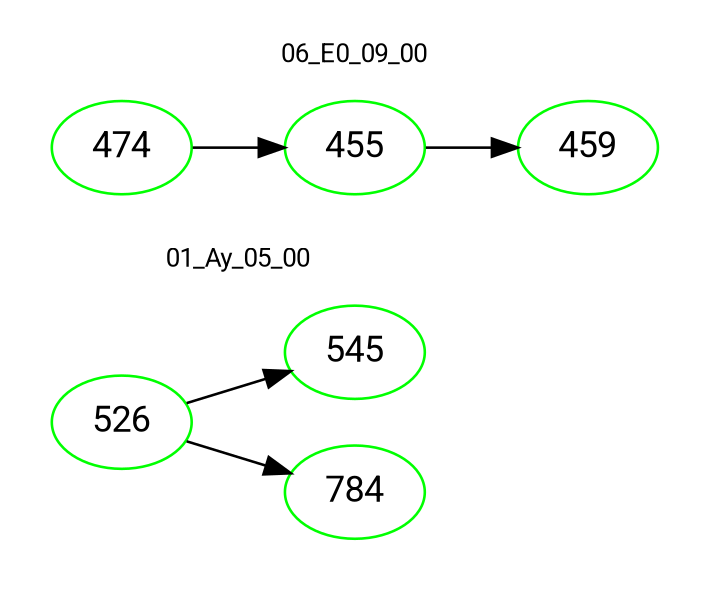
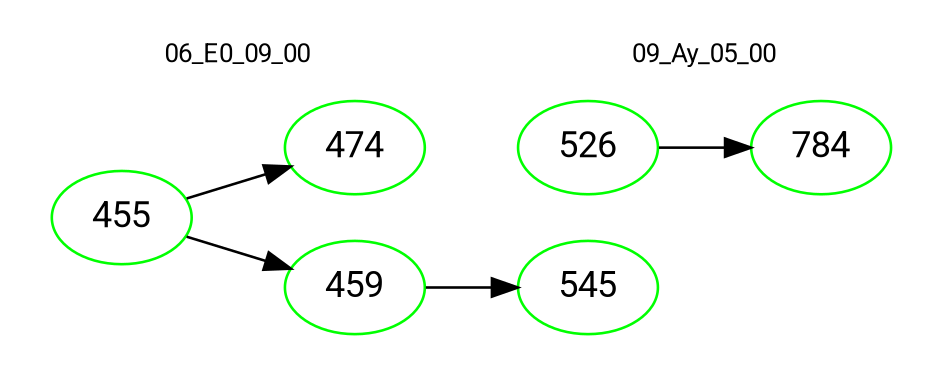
  digraph {
    fontname=Roboto
    rankdir=LR
    node [color=green fontname=Roboto]
    edge [color=black fontname=Roboto]
    n1 [label=526]
    n2 [label=784]
    n3 [label=545]
    n4 [label=455]
    n5 [label=459]
    n6 [label=474]
    subgraph cluster_1 {
      color=white
      fontsize=10
-     label="01_Ay_05_00"
+     label="09_Ay_05_00"
      n1
      n2
      n3
    }
    subgraph cluster_2 {
      color=white
      fontsize=10
      label="06_E0_09_00"
      n4
      n5
      n6
    }
    n1 -> n2
-   n1 -> n3
+   n5 -> n3
    n4 -> n5
-   n6 -> n4
+   n4 -> n6
  }
